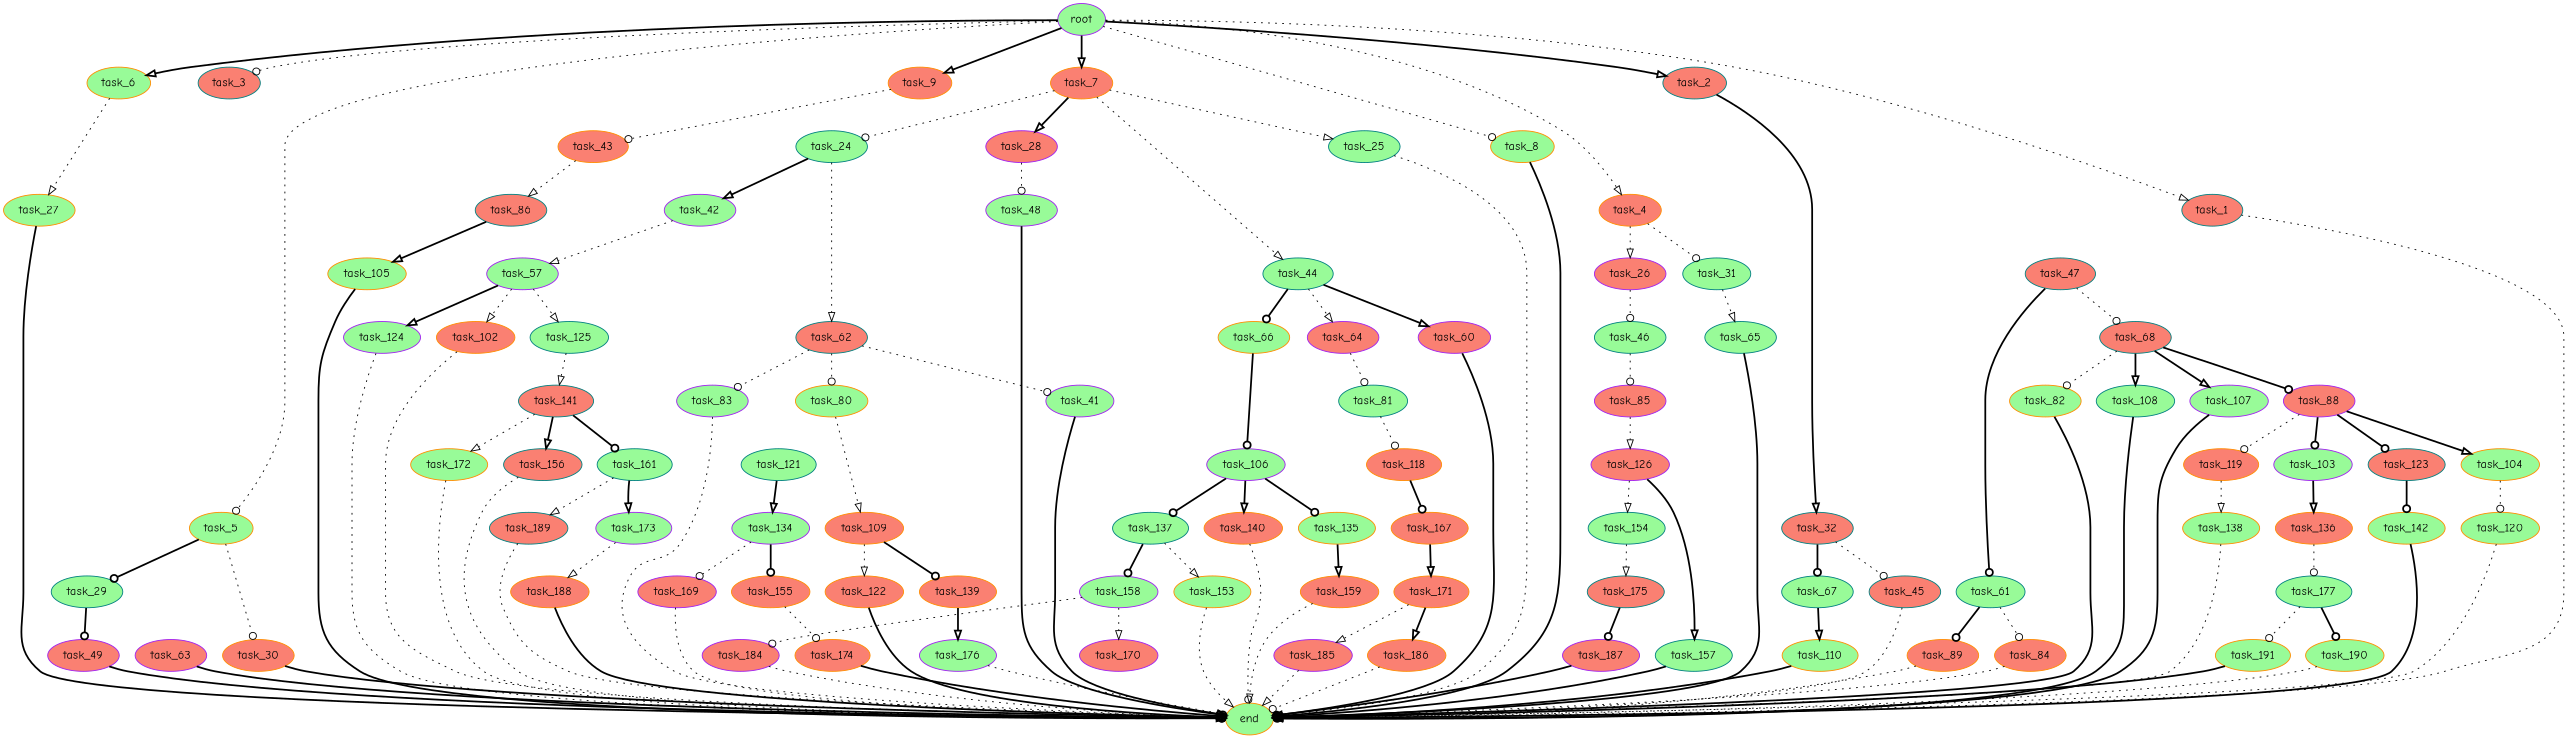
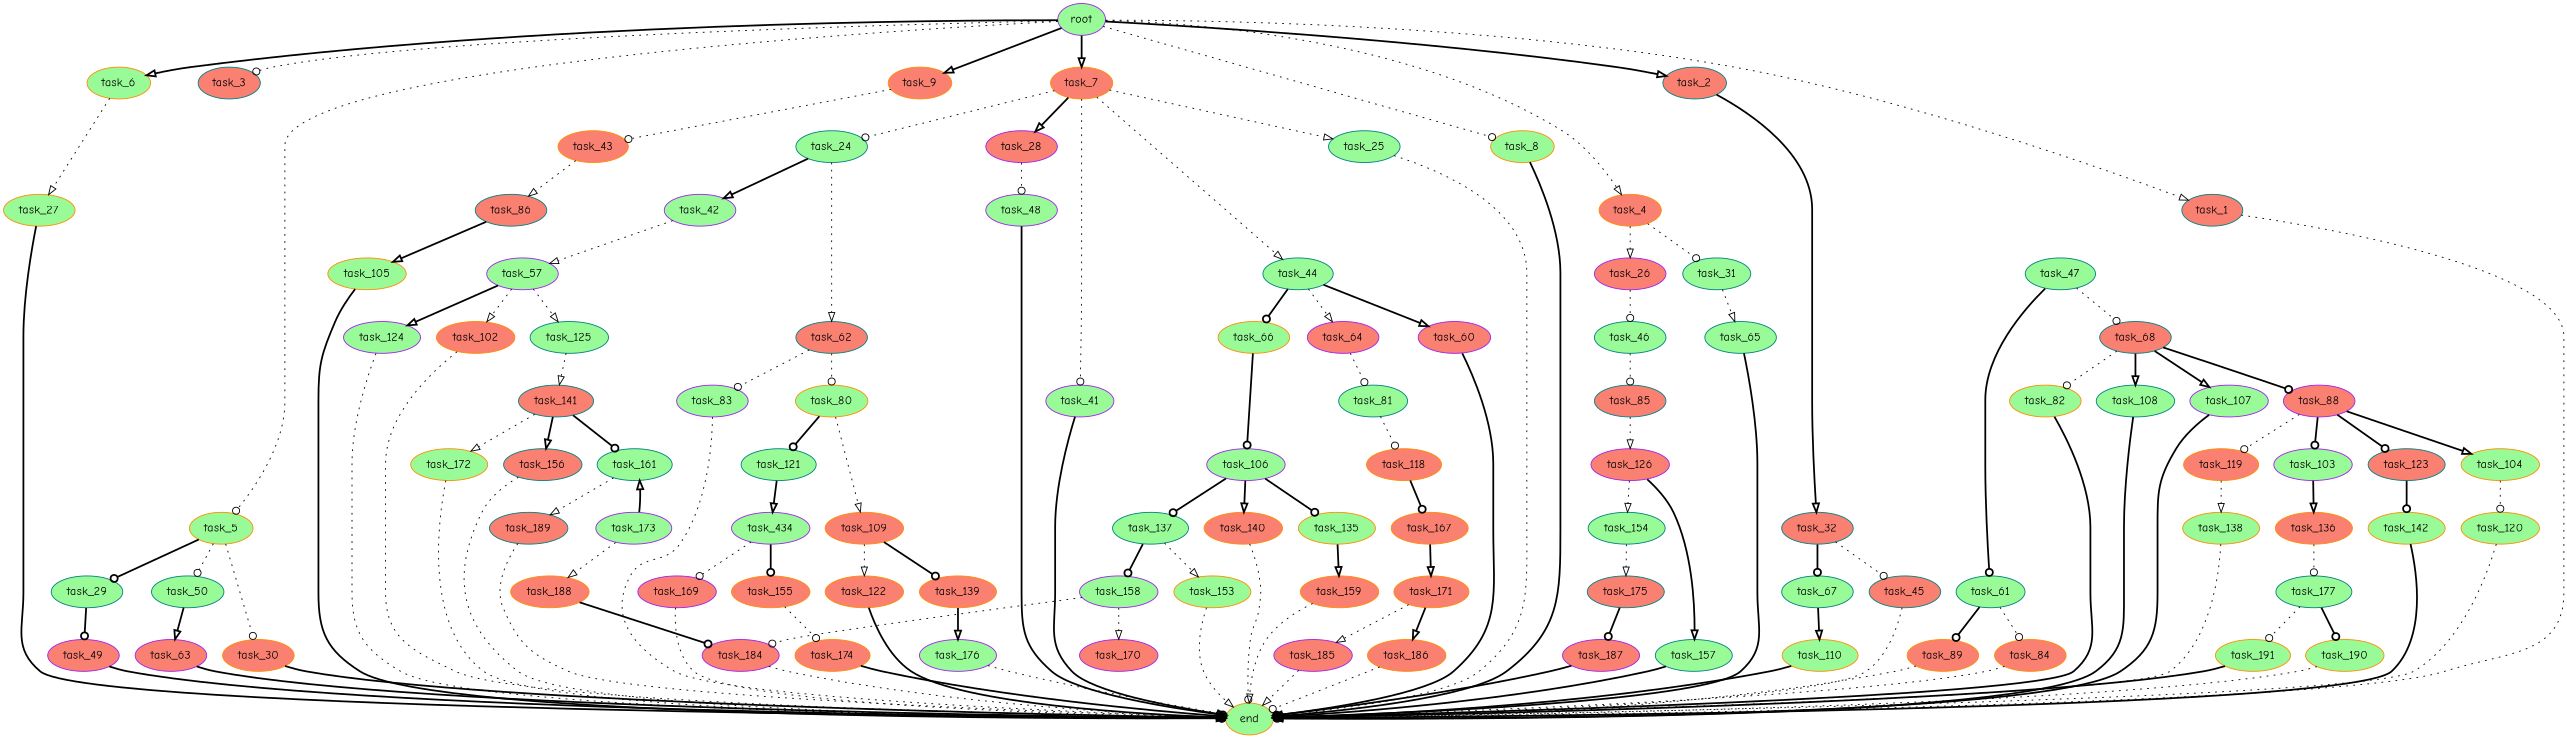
  digraph {
    fontname="Comic Neue"
    node [color=darkorange fillcolor=palegreen fontname="Comic Neue" style=filled]
    edge [arrowhead=odot fontname="Comic Neue" style=dotted]
    task_110
    end
    task_31 [color=teal]
    task_65 [color=teal]
-   task_47 [color=teal fillcolor=salmon]
+   task_47 [color=teal]
    task_61 [color=teal]
    task_68 [color=teal fillcolor=salmon]
    task_89 [fillcolor=salmon]
    task_84 [fillcolor=salmon]
    task_82
    task_108 [color=teal]
    task_107 [color=purple]
    task_88 [color=purple fillcolor=salmon]
    task_62 [color=teal fillcolor=salmon]
    task_83 [color=purple]
    task_80
    task_121 [color=teal]
    task_109 [fillcolor=salmon]
    task_157 [color=teal]
    task_41 [color=purple]
    task_106 [color=purple]
    task_140 [fillcolor=salmon]
    task_135
    task_137 [color=teal]
    task_159 [fillcolor=salmon]
    task_158 [color=purple]
    task_153
    task_177 [color=teal]
    task_191
    task_190
    task_102 [fillcolor=salmon]
    task_32 [color=teal fillcolor=salmon]
    task_67 [color=teal]
    task_45 [color=teal fillcolor=salmon]
    task_123 [color=teal fillcolor=salmon]
    task_142
    task_30 [fillcolor=salmon]
-   task_134 [color=purple]
+   task_134 [color=purple label=task_434]
    task_169 [color=purple fillcolor=salmon]
    task_155 [fillcolor=salmon]
    task_174 [fillcolor=salmon]
    task_27
    task_125 [color=teal]
    task_141 [color=teal fillcolor=salmon]
    task_161 [color=teal]
    task_172
    task_156 [color=teal fillcolor=salmon]
    task_104
    task_120
    task_138
    task_154 [color=teal]
    task_175 [color=teal fillcolor=salmon]
    task_187 [color=purple fillcolor=salmon]
    task_122 [fillcolor=salmon]
    task_1 [color=teal fillcolor=salmon]
    task_66
    task_173 [color=purple]
    task_188 [fillcolor=salmon]
    task_3 [color=teal fillcolor=salmon]
    task_6
    task_189 [color=teal fillcolor=salmon]
    task_119 [fillcolor=salmon]
-   task_85 [color=purple fillcolor=salmon]
+   task_85 [color=teal fillcolor=salmon]
    task_126 [color=purple fillcolor=salmon]
    n65 [fillcolor=salmon label=task_167]
    task_171 [fillcolor=salmon]
    task_186 [fillcolor=salmon]
    task_185 [color=purple fillcolor=salmon]
    task_26 [color=purple fillcolor=salmon]
    task_46 [color=teal]
    task_5
    task_29 [color=teal]
+   task_50 [color=teal]
    task_49 [color=purple fillcolor=salmon]
    task_63 [color=purple fillcolor=salmon]
    task_25 [color=teal]
    task_42 [color=purple]
    n78 [color=purple label=task_57]
    task_124 [color=purple]
    task_24 [color=teal]
    task_9 [fillcolor=salmon]
    task_43 [fillcolor=salmon]
    task_86 [color=teal fillcolor=salmon]
    task_103 [color=purple]
    task_176 [color=purple]
    task_64 [color=purple fillcolor=salmon]
    task_81 [color=teal]
    task_118 [fillcolor=salmon]
    task_136 [fillcolor=salmon]
    task_139 [fillcolor=salmon]
    task_184 [color=purple fillcolor=salmon]
    task_170 [color=purple fillcolor=salmon]
    task_60 [color=purple fillcolor=salmon]
    task_7 [fillcolor=salmon]
    task_28 [color=purple fillcolor=salmon]
    task_44 [color=teal]
    task_48 [color=purple]
    root [color=purple]
    task_8
    task_4 [fillcolor=salmon]
    task_2 [color=teal fillcolor=salmon]
    task_105
    task_110 -> end [style=bold]
    task_31 -> task_65 [arrowhead=onormal]
    task_65 -> end [style=bold]
    task_47 -> task_61 [style=bold]
    task_47 -> task_68
    task_61 -> task_89 [style=bold]
    task_61 -> task_84
    task_68 -> task_82
    task_68 -> task_108 [arrowhead=onormal style=bold]
    task_68 -> task_107 [arrowhead=onormal style=bold]
    task_68 -> task_88 [style=bold]
    task_89 -> end [arrowhead=onormal]
    task_84 -> end
    task_82 -> end [arrowhead=onormal style=bold]
    task_108 -> end [arrowhead=onormal style=bold]
    task_107 -> end [style=bold]
    task_88 -> task_123 [style=bold]
    task_88 -> task_104 [arrowhead=onormal style=bold]
    task_88 -> task_119
    task_88 -> task_103 [style=bold]
    task_62 -> task_83
    task_62 -> task_80
    task_83 -> end
+   task_80 -> task_121 [style=bold]
    task_80 -> task_109 [arrowhead=onormal]
    task_121 -> task_134 [arrowhead=onormal style=bold]
    task_109 -> task_122 [arrowhead=onormal]
    task_109 -> task_139 [style=bold]
    task_157 -> end [arrowhead=onormal style=bold]
    task_41 -> end [arrowhead=onormal style=bold]
    task_106 -> task_140 [arrowhead=onormal style=bold]
    task_106 -> task_135 [style=bold]
    task_106 -> task_137 [style=bold]
    task_140 -> end
    task_135 -> task_159 [arrowhead=onormal style=bold]
    task_137 -> task_158 [style=bold]
    task_137 -> task_153 [arrowhead=onormal]
    task_159 -> end [arrowhead=onormal]
    task_158 -> task_184
    task_158 -> task_170 [arrowhead=onormal]
    task_153 -> end [arrowhead=onormal]
    task_177 -> task_191
    task_177 -> task_190 [style=bold]
    task_191 -> end [arrowhead=onormal style=bold]
    task_190 -> end [arrowhead=onormal]
    task_102 -> end
    task_32 -> task_67 [style=bold]
    task_32 -> task_45
    task_67 -> task_110 [arrowhead=onormal style=bold]
    task_45 -> end
    task_123 -> task_142 [style=bold]
    task_142 -> end [arrowhead=onormal style=bold]
    task_30 -> end [style=bold]
    task_134 -> task_169
    task_134 -> task_155 [style=bold]
    task_169 -> end
    task_155 -> task_174
    task_174 -> end [arrowhead=onormal style=bold]
    task_27 -> end [arrowhead=onormal style=bold]
    task_125 -> task_141 [arrowhead=onormal]
    task_141 -> task_161 [style=bold]
    task_141 -> task_172 [arrowhead=onormal]
    task_141 -> task_156 [arrowhead=onormal style=bold]
-   task_161 -> task_173 [arrowhead=onormal style=bold]
+   task_173 -> task_161 [arrowhead=onormal style=bold]
    task_161 -> task_189 [arrowhead=onormal]
    task_172 -> end [arrowhead=onormal]
    task_156 -> end
    task_104 -> task_120
    task_120 -> end
    task_138 -> end
    task_154 -> task_175 [arrowhead=onormal]
    task_175 -> task_187 [style=bold]
    task_187 -> end [style=bold]
    task_122 -> end [style=bold]
    task_1 -> end
    task_66 -> task_106 [style=bold]
    task_173 -> task_188 [arrowhead=onormal]
-   task_188 -> end [style=bold]
+   task_188 -> task_184 [style=bold]
    task_6 -> task_27 [arrowhead=onormal]
    task_189 -> end [arrowhead=onormal]
    task_119 -> task_138 [arrowhead=onormal]
    task_85 -> task_126 [arrowhead=onormal]
    task_126 -> task_157 [arrowhead=onormal style=bold]
    task_126 -> task_154 [arrowhead=onormal]
    n65 -> task_171 [arrowhead=onormal style=bold]
    task_171 -> task_186 [arrowhead=onormal style=bold]
    task_171 -> task_185 [arrowhead=onormal]
    task_186 -> end
    task_185 -> end [arrowhead=onormal]
    task_26 -> task_46
    task_46 -> task_85
    task_5 -> task_30
    task_5 -> task_29 [style=bold]
+   task_5 -> task_50
    task_29 -> task_49 [style=bold]
+   task_50 -> task_63 [arrowhead=onormal style=bold]
    task_49 -> end [arrowhead=onormal style=bold]
    task_63 -> end [style=bold]
    task_25 -> end
    task_42 -> n78 [arrowhead=onormal]
    n78 -> task_102 [arrowhead=onormal]
    n78 -> task_125 [arrowhead=onormal]
    n78 -> task_124 [arrowhead=onormal style=bold]
    task_124 -> end
    task_24 -> task_62 [arrowhead=onormal]
    task_24 -> task_42 [arrowhead=onormal style=bold]
    task_9 -> task_43
    task_43 -> task_86 [arrowhead=onormal]
    task_86 -> task_105 [arrowhead=onormal style=bold]
    task_103 -> task_136 [arrowhead=onormal style=bold]
    task_176 -> end [arrowhead=onormal]
    task_64 -> task_81
    task_81 -> task_118
    task_118 -> n65 [style=bold]
    task_136 -> task_177
    task_139 -> task_176 [arrowhead=onormal style=bold]
    task_184 -> end [arrowhead=onormal]
    task_60 -> end [arrowhead=onormal style=bold]
-   task_62 -> task_41
+   task_7 -> task_41
    task_7 -> task_25 [arrowhead=onormal]
    task_7 -> task_24
    task_7 -> task_28 [arrowhead=onormal style=bold]
    task_7 -> task_44 [arrowhead=onormal]
    task_28 -> task_48
    task_44 -> task_66 [style=bold]
    task_44 -> task_64 [arrowhead=onormal]
    task_44 -> task_60 [arrowhead=onormal style=bold]
    task_48 -> end [style=bold]
    root -> task_1 [arrowhead=onormal]
    root -> task_3
    root -> task_6 [arrowhead=onormal style=bold]
    root -> task_5
    root -> task_9 [arrowhead=onormal style=bold]
    root -> task_7 [arrowhead=onormal style=bold]
    root -> task_8
    root -> task_4 [arrowhead=onormal]
    root -> task_2 [arrowhead=onormal style=bold]
    task_8 -> end [style=bold]
    task_4 -> task_31
    task_4 -> task_26 [arrowhead=onormal]
    task_2 -> task_32 [arrowhead=onormal style=bold]
    task_105 -> end [style=bold]
  }
